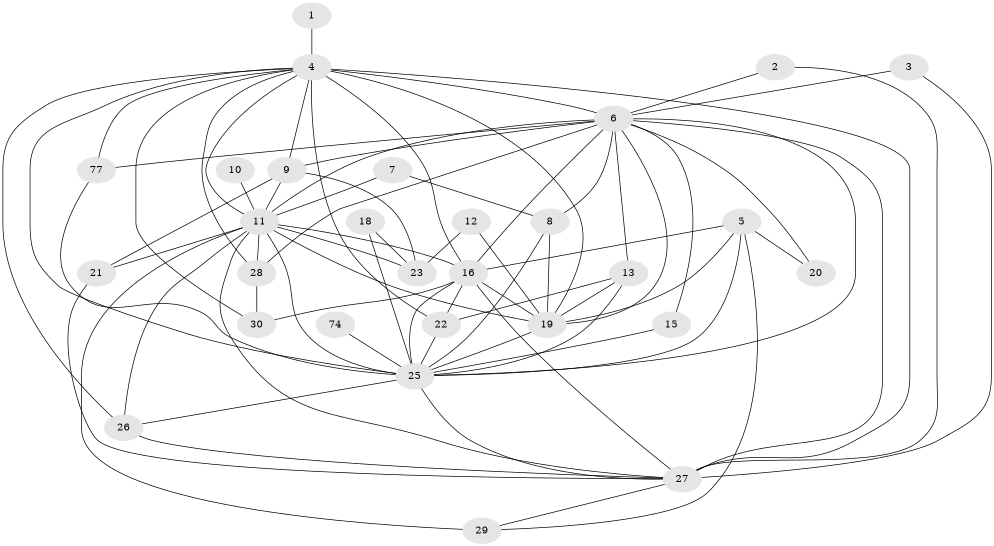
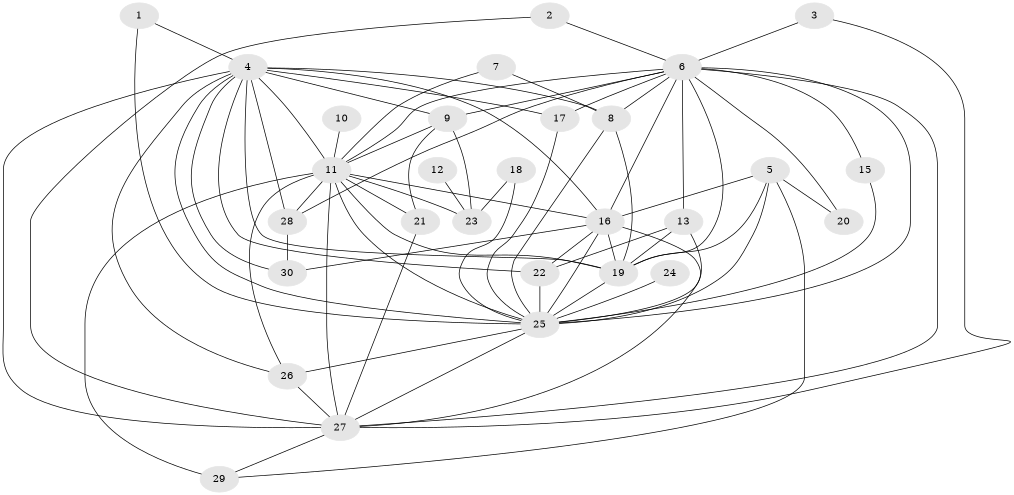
  graph {
    fontname="DejaVu Serif"
    node [color=gray90 fontname="DejaVu Serif" style=filled]
    edge [fontname="DejaVu Serif" weight=1.0]
    1
    4
    25
    6
    27
    9
    11
    16
-   17 [label=77]
+   17
    19
    22
    26
    28
    30
    2
    20
    8
    13
    15
    29
    3
    21
    23
    5
    7
    10
    12
    18
-   24 [label=74]
+   24
    1 -- 4
+   1 -- 25
    4 -- 25 [weight=3.0]
-   4 -- 6 [weight=3.0]
+   4 -- 8 [weight=3.0]
    4 -- 27 [weight=2.0]
    4 -- 9
    4 -- 11 [weight=4.0]
    4 -- 16 [weight=2.0]
    4 -- 17
    4 -- 19 [weight=4.0]
    4 -- 22 [weight=2.0]
    4 -- 26
    4 -- 28 [weight=2.0]
    4 -- 30
    25 -- 27
    25 -- 26 [weight=2.0]
    6 -- 25
    6 -- 27 [weight=3.0]
    6 -- 9
    6 -- 11 [weight=2.0]
    6 -- 16 [weight=2.0]
    6 -- 17
    6 -- 19 [weight=2.0]
    6 -- 28
    6 -- 20
    6 -- 8 [weight=2.0]
    6 -- 13
    6 -- 15
    27 -- 29
    9 -- 11 [weight=2.0]
    9 -- 21
    9 -- 23
    11 -- 25 [weight=2.0]
    11 -- 27 [weight=2.0]
    11 -- 16 [weight=3.0]
    11 -- 19 [weight=5.0]
    11 -- 26
    11 -- 28 [weight=2.0]
    11 -- 29 [weight=2.0]
    11 -- 21 [weight=3.0]
    11 -- 23 [weight=2.0]
    16 -- 25 [weight=2.0]
    16 -- 27
    16 -- 19 [weight=2.0]
    16 -- 22
    16 -- 30
    17 -- 25
    19 -- 25 [weight=5.0]
    22 -- 25
    26 -- 27
    28 -- 30
    2 -- 6
    2 -- 27
    8 -- 25
    8 -- 19
    13 -- 25
    13 -- 19
    13 -- 22
    15 -- 25
    3 -- 6
    3 -- 27
    21 -- 27
    5 -- 25
    5 -- 16
    5 -- 19 [weight=2.0]
    5 -- 20
    5 -- 29
    7 -- 11
    7 -- 8
    10 -- 11
-   12 -- 19
    12 -- 23
    18 -- 25
    18 -- 23
    24 -- 25
  }
